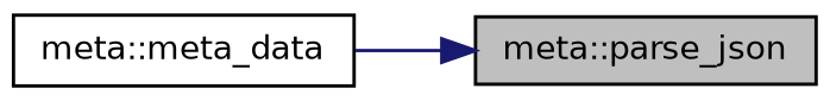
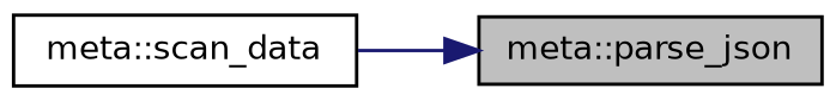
  digraph {
    rankdir=RL
    node [color=black fontname=Helvetica fontsize=10 shape=record style=filled]
    n1 [fillcolor=grey75 fontcolor=black height=0.2 label="meta::parse_json" width=0.4]
-   n2 [fillcolor=white height=0.2 label="meta::meta_data" width=0.4]
+   n2 [fillcolor=white height=0.2 label="meta::scan_data" width=0.4]
    n1 -> n2 [color=midnightblue dir=back fontname=Helvetica fontsize=10 labelfontname=Helvetica labelfontsize=10 style=solid]
  }
